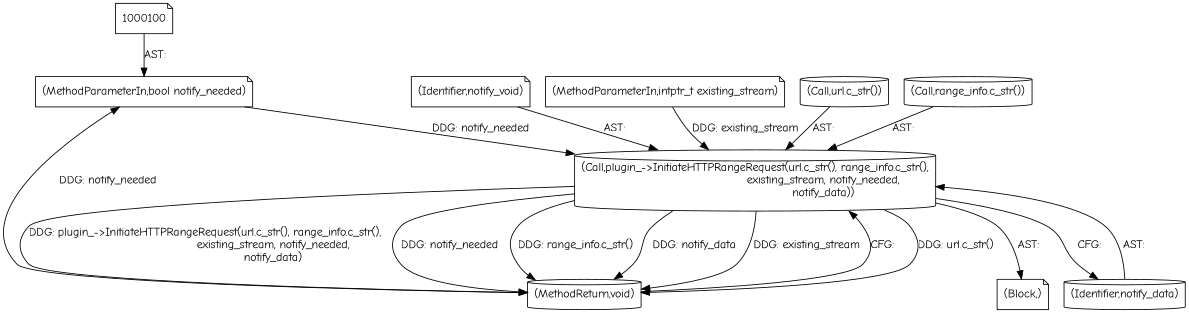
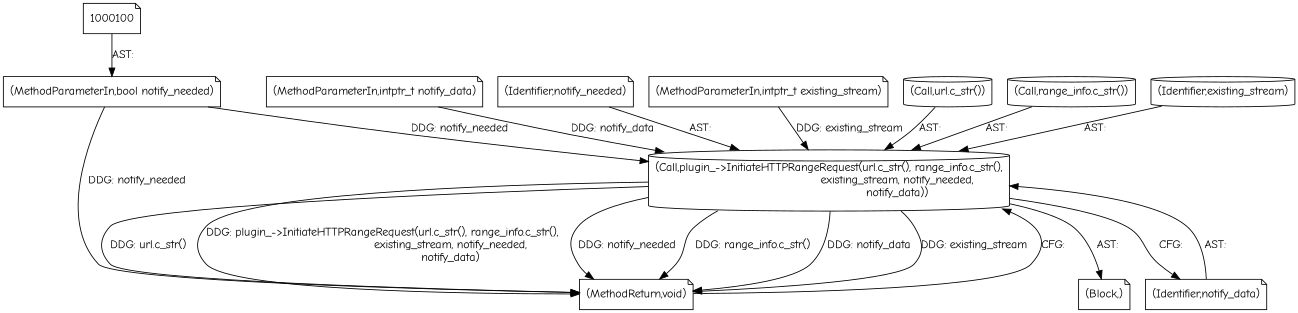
  digraph {
    fontname="Comic Neue"
    node [fontname="Comic Neue" shape=note]
    edge [fontname="Comic Neue"]
    n1 [label="(MethodParameterIn,bool notify_needed)"]
    n2 [label="(Call,plugin_->InitiateHTTPRangeRequest(url.c_str(), range_info.c_str(),\n                                    existing_stream, notify_needed,\n                                    notify_data))" shape=cylinder]
-   n3 [label="(MethodReturn,void)" shape=cylinder]
+   n3 [label="(MethodReturn,void)"]
    n4 [label="(Block,)"]
-   n5 [label="(Identifier,notify_data)" shape=cylinder]
+   n5 [label="(Identifier,notify_data)"]
    1000100
-   n8 [label="(Identifier,notify_void)"]
+   n7 [label="(MethodParameterIn,intptr_t notify_data)"]
+   n8 [label="(Identifier,notify_needed)"]
    n9 [label="(MethodParameterIn,intptr_t existing_stream)"]
    n10 [label="(Call,url.c_str())" shape=cylinder]
    n11 [label="(Call,range_info.c_str())" shape=cylinder]
+   n12 [label="(Identifier,existing_stream)" shape=cylinder]
    n1 -> n2 [label="DDG: notify_needed"]
-   n3 -> n1 [label="DDG: notify_needed"]
+   n1 -> n3 [label="DDG: notify_needed"]
    n2 -> n3 [label="DDG: url.c_str()"]
    n2 -> n3 [label="DDG: plugin_->InitiateHTTPRangeRequest(url.c_str(), range_info.c_str(),\n                                    existing_stream, notify_needed,\n                                    notify_data)"]
    n2 -> n3 [label="DDG: notify_needed"]
    n2 -> n3 [label="DDG: range_info.c_str()"]
    n2 -> n3 [label="DDG: notify_data"]
    n2 -> n3 [label="DDG: existing_stream"]
    n2 -> n4 [label="AST: "]
    n2 -> n5 [label="CFG: "]
    n3 -> n2 [label="CFG: "]
    n5 -> n2 [label="AST: "]
    1000100 -> n1 [label="AST: "]
+   n7 -> n2 [label="DDG: notify_data"]
    n8 -> n2 [label="AST: "]
    n9 -> n2 [label="DDG: existing_stream"]
    n10 -> n2 [label="AST: "]
    n11 -> n2 [label="AST: "]
+   n12 -> n2 [label="AST: "]
  }
